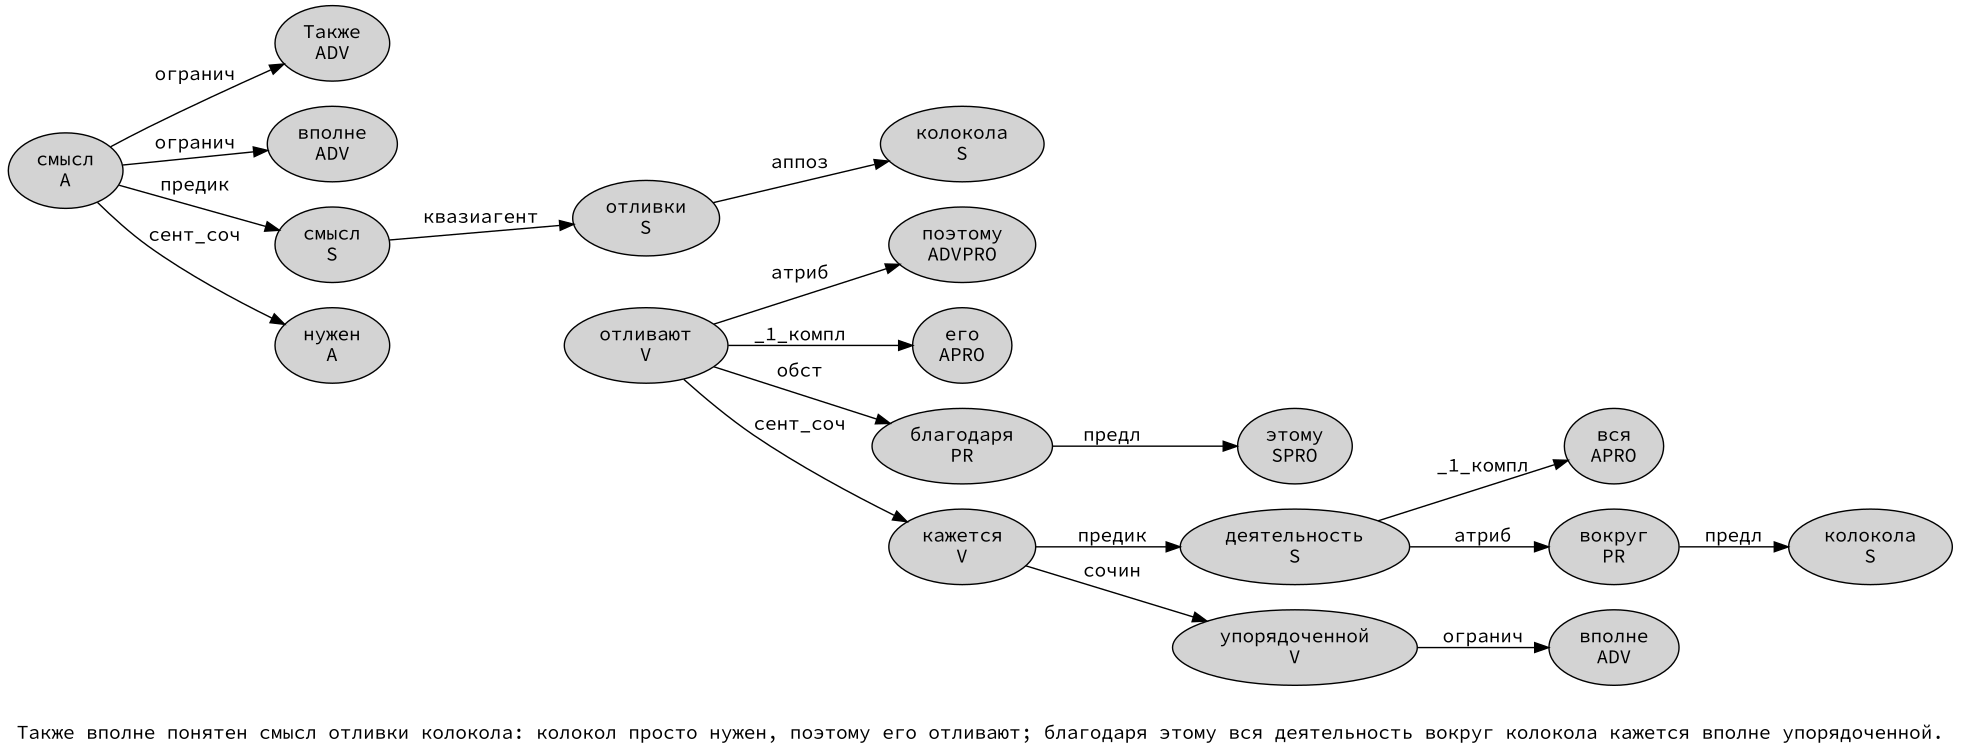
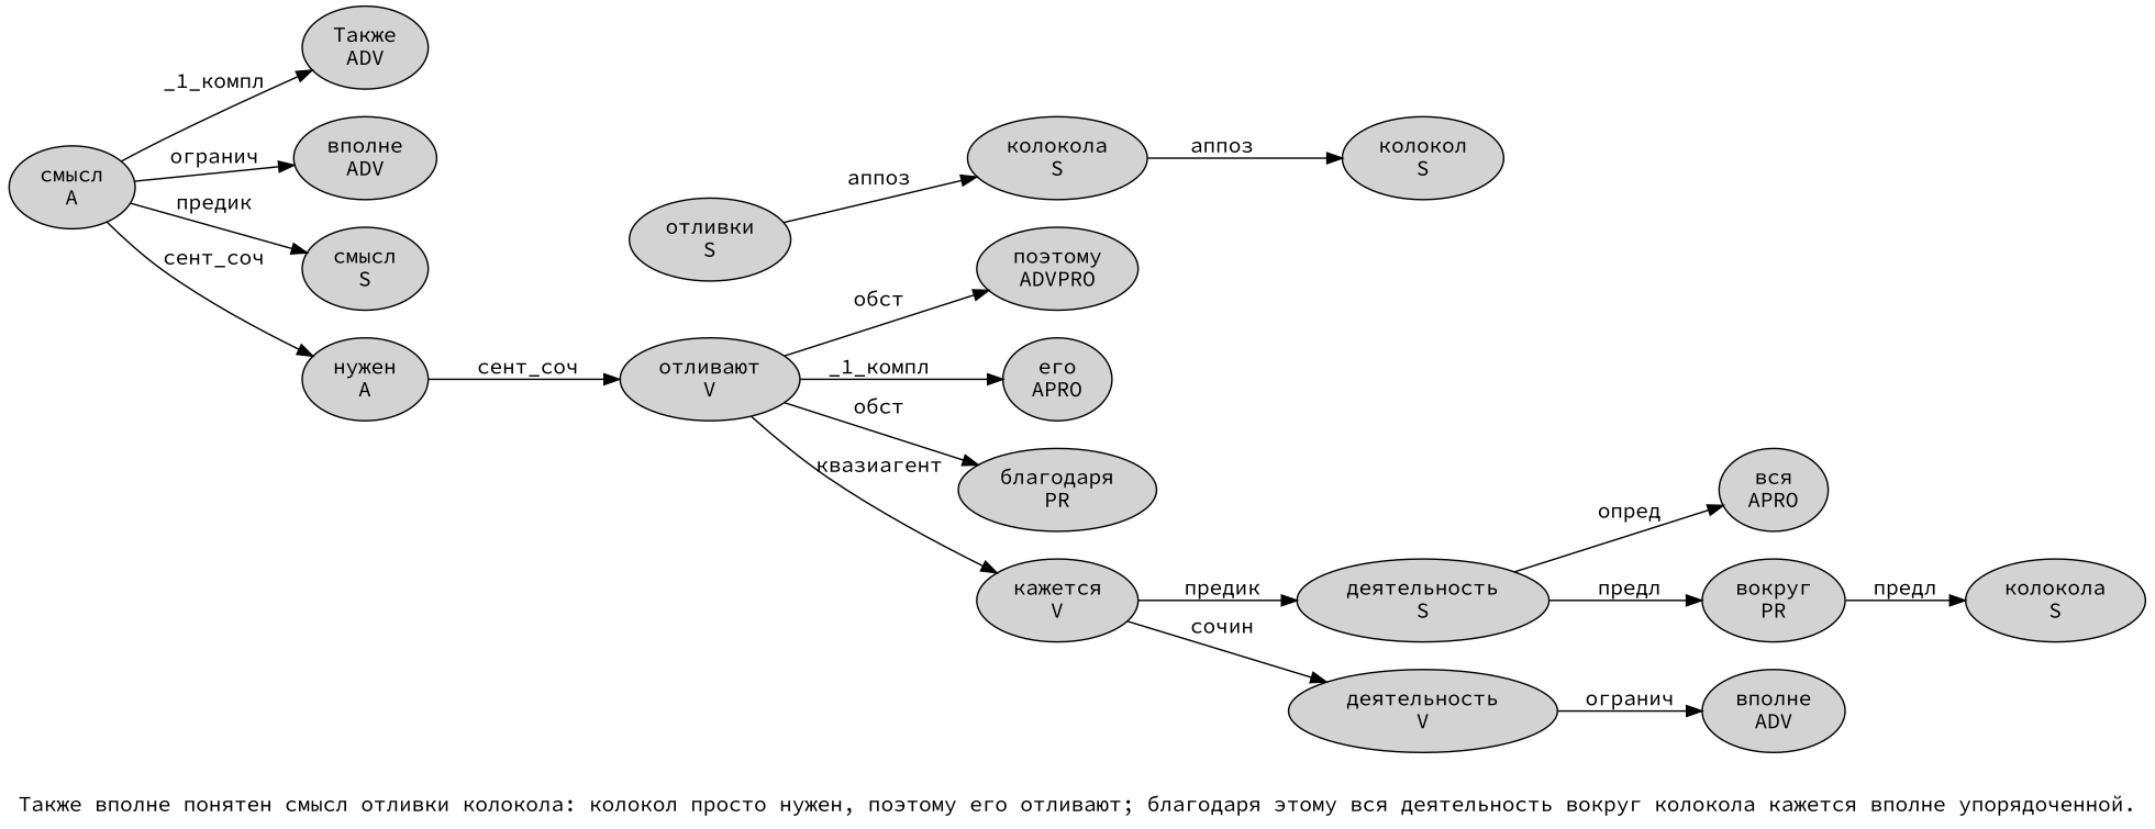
  digraph {
    fontname="Source Code Pro"
    label="Также вполне понятен смысл отливки колокола: колокол просто нужен, поэтому его отливают; благодаря этому вся деятельность вокруг колокола кажется вполне упорядоченной."
    rankdir=LR
    node [fillcolor=lightgray fontname="Source Code Pro" penwidth=1 shape=ellipse style=filled]
    edge [fontname="Source Code Pro"]
    n1 [label="Также\nADV"]
    n2 [label="вполне\nADV"]
    n3 [label="смысл\nA"]
    n4 [label="смысл\nS"]
    n5 [label="нужен\nA"]
    n6 [label="отливки\nS"]
    n7 [label="отливают\nV"]
    n8 [label="колокола\nS"]
+   n9 [label="колокол\nS"]
    n10 [label="поэтому\nADVPRO"]
    n11 [label="его\nAPRO"]
    n12 [label="благодаря\nPR"]
    n13 [label="кажется\nV"]
-   n14 [label="этому\nSPRO"]
    n15 [label="деятельность\nS"]
-   n16 [label="упорядоченной\nV"]
+   n16 [label="деятельность\nV"]
    n17 [label="вся\nAPRO"]
    n18 [label="вокруг\nPR"]
    n19 [label="колокола\nS"]
    n20 [label="вполне\nADV"]
-   n3 -> n1 [label="огранич"]
+   n3 -> n1 [label="_1_компл"]
    n3 -> n2 [label="огранич"]
    n3 -> n4 [label="предик"]
    n3 -> n5 [label="сент_соч"]
-   n4 -> n6 [label="квазиагент"]
+   n5 -> n7 [label="сент_соч"]
    n6 -> n8 [label="аппоз"]
-   n7 -> n10 [label="атриб"]
+   n7 -> n10 [label="обст"]
    n7 -> n11 [label="_1_компл"]
    n7 -> n12 [label="обст"]
-   n7 -> n13 [label="сент_соч"]
-   n12 -> n14 [label="предл"]
+   n7 -> n13 [label="квазиагент"]
+   n8 -> n9 [label="аппоз"]
    n13 -> n15 [label="предик"]
    n13 -> n16 [label="сочин"]
-   n15 -> n17 [label="_1_компл"]
-   n15 -> n18 [label="атриб"]
+   n15 -> n17 [label="опред"]
+   n15 -> n18 [label="предл"]
    n16 -> n20 [label="огранич"]
    n18 -> n19 [label="предл"]
  }
